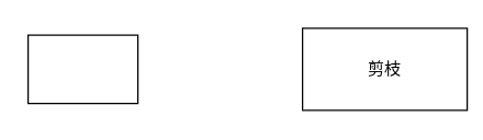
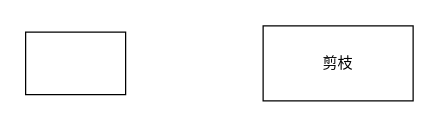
  <mxCell id="0" />
  <mxCell id="1" parent="0" />
  <mxCell id="2" value="" style="rounded=0;whiteSpace=wrap;html=1;" vertex="1" parent="1"><mxGeometry x="20" y="25" width="80" height="50" as="geometry" /></mxCell>
- <mxCell id="3" value="剪枝" style="rounded=0;whiteSpace=wrap;html=1;" vertex="1" parent="1"><mxGeometry x="220" y="20" width="120" height="60" as="geometry" /></mxCell>
+ <mxCell id="3" value="剪枝" style="rounded=0;whiteSpace=wrap;html=1;" vertex="1" parent="1"><mxGeometry x="210" y="20" width="120" height="60" as="geometry" /></mxCell>
